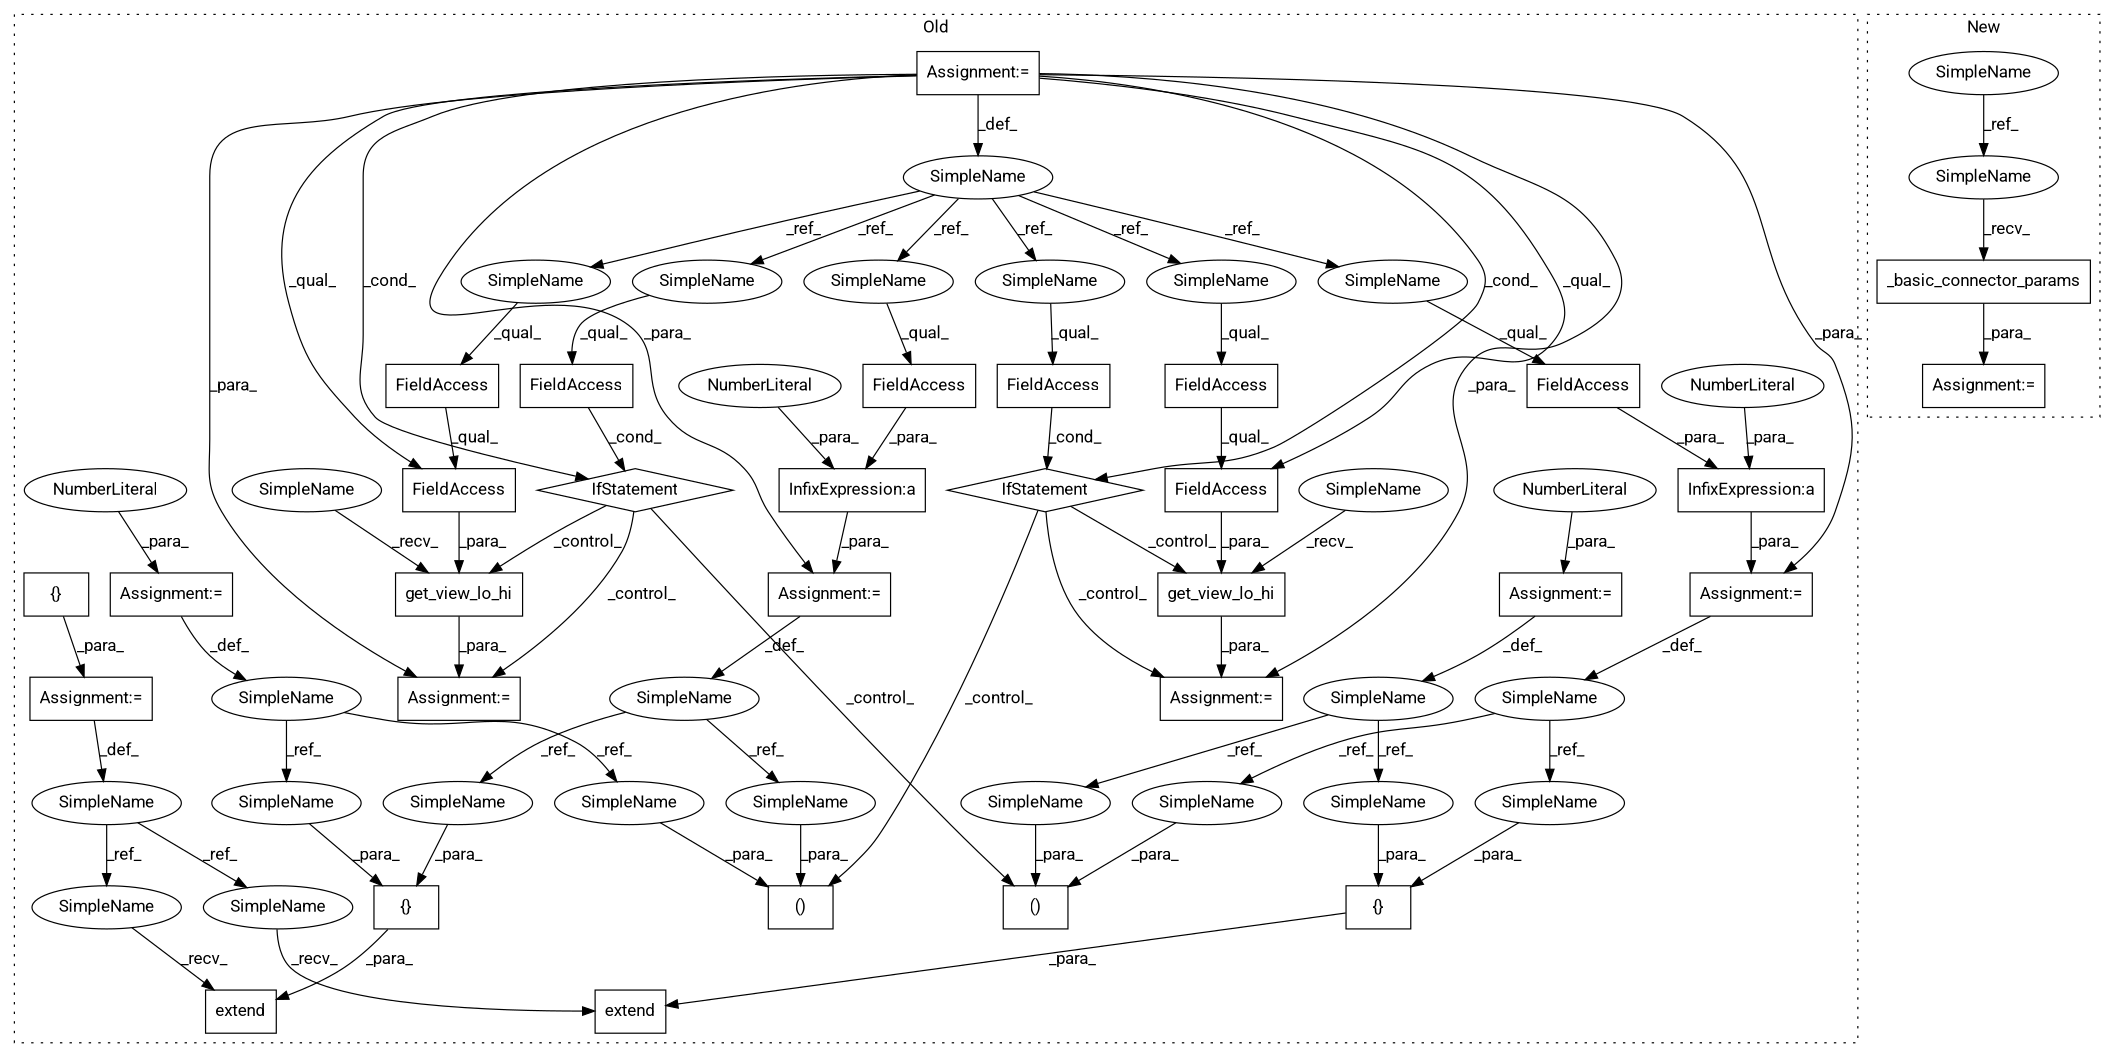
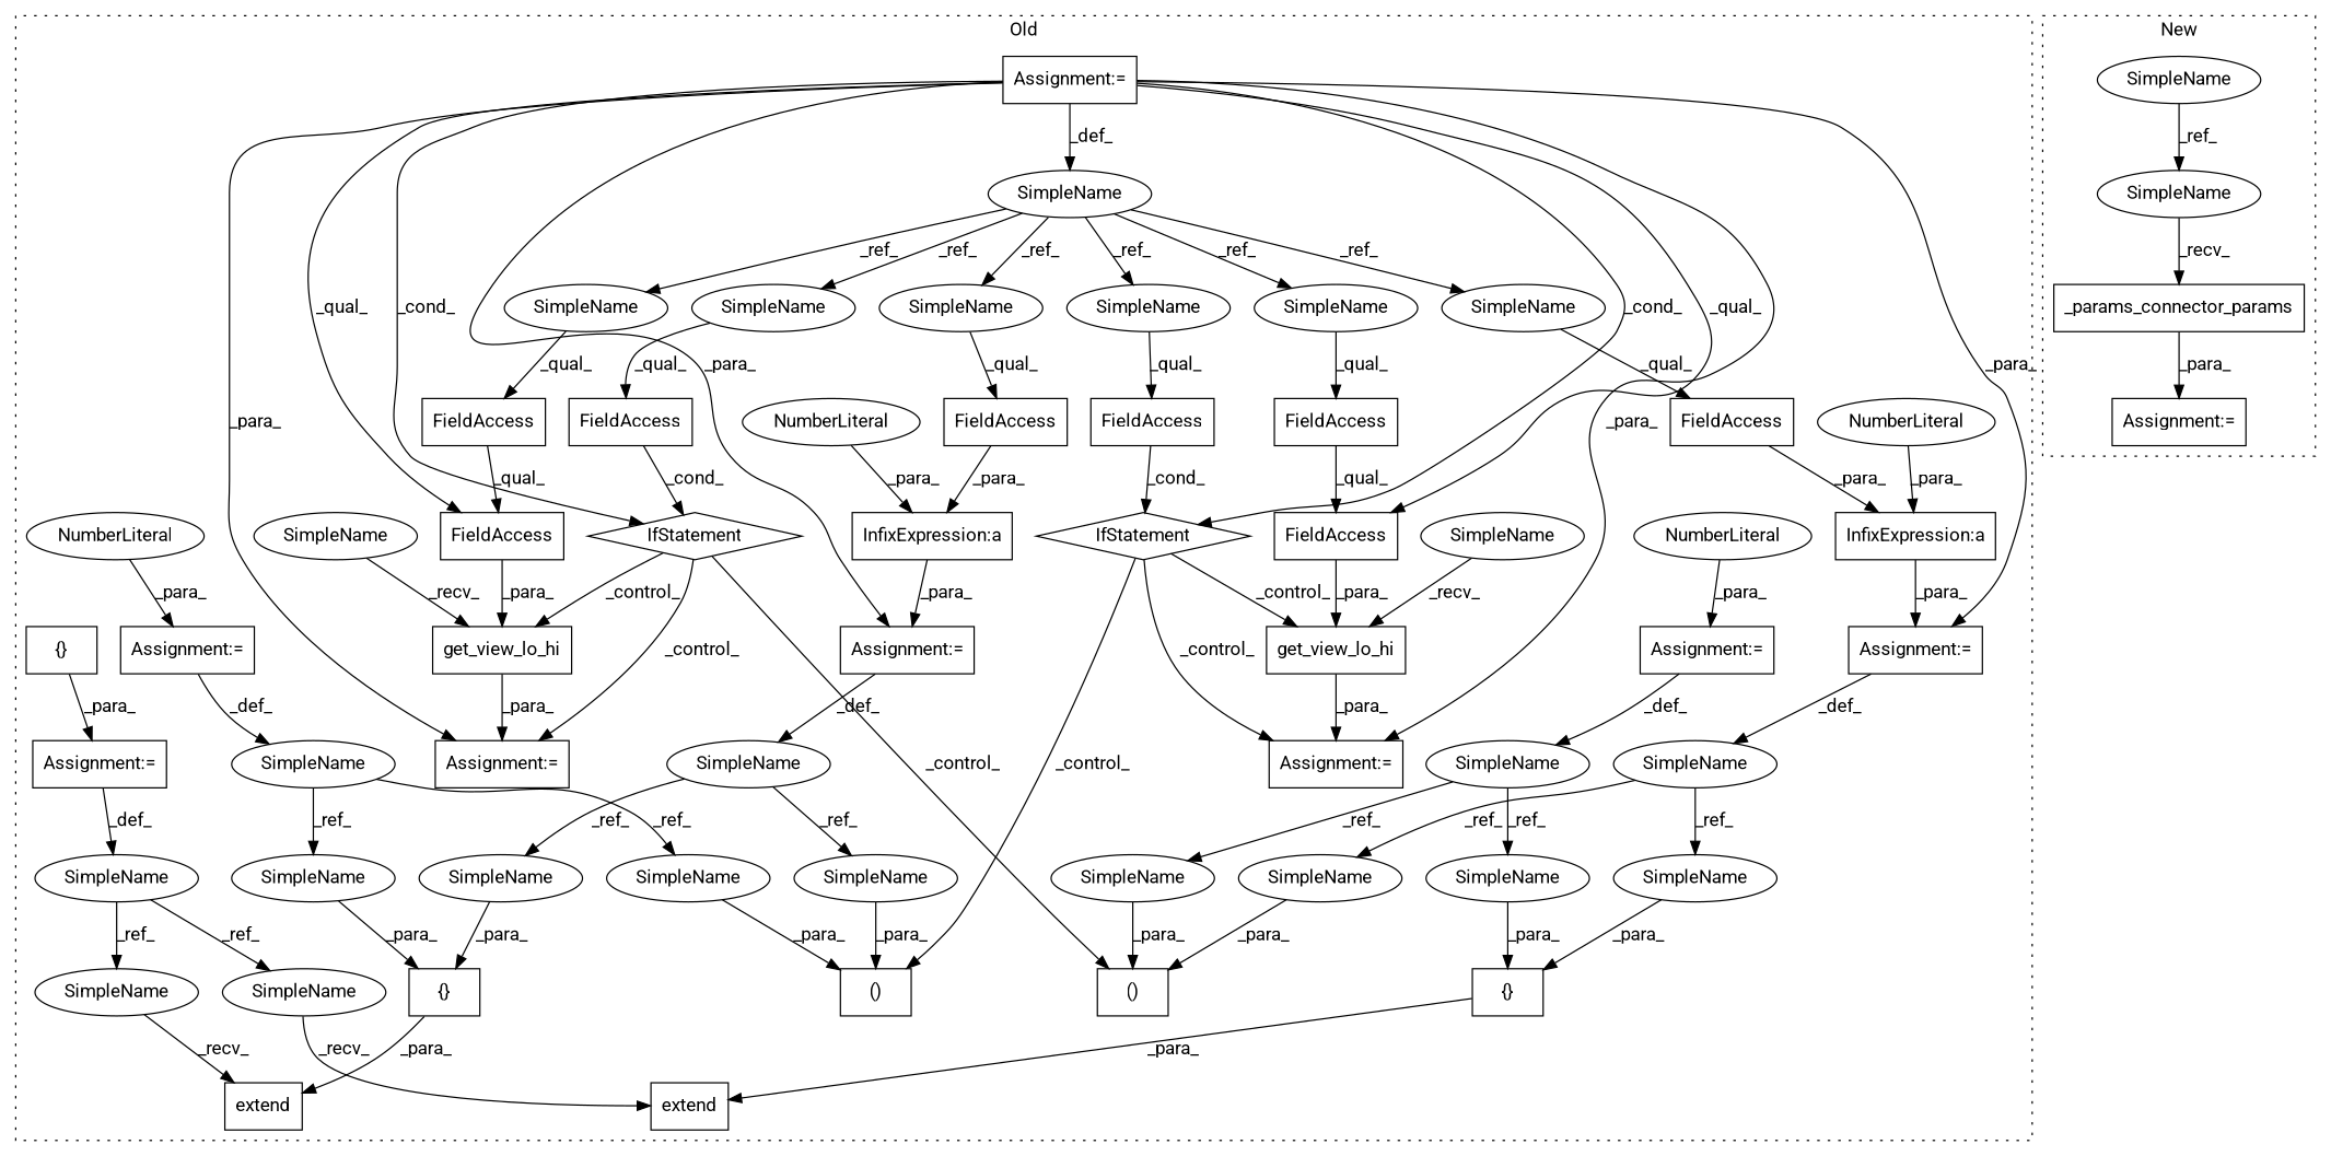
  digraph {
    fontname=Roboto
    node [a=42 l=12 s=5742 shape=ellipse fontname=Roboto]
    edge [fontname=Roboto]
    n1 [a=32 l="7,1" label=extend s="6083,6126" shape=box]
    n2 [a=27 l=3 label="InfixExpression:a" s=5907 shape=box]
    n3 [a=106 l=37 label="()" s=5967 shape=box]
    n4 [a=4 l=2 label="{}" s=5560 shape=box]
    n5 [a=32 l="7,1" label=extend s="5798,5839" shape=box]
    n6 [a=27 l=3 label="InfixExpression:a" s=5626 shape=box]
    n7 [a=106 l=35 label="()" s=5685 shape=box]
    n8 [a=4 l="1,1" label="{}" s="5814,5838" shape=box]
    n9 [a=34 l=1 label=NumberLiteral s=5910]
    n10 [a=4 l="1,1" label="{}" s="6099,6125" shape=box]
    n11 [a=34 l=1 label=NumberLiteral s=5629]
    n12 [a=22 l=26 label=FieldAccess s=5600 shape=box]
    n13 [label=SimpleName s=5526]
    n14 [a=22 l=27 label=FieldAccess shape=box]
    n15 [a=22 l=27 label=FieldAccess s=5880 shape=box]
    n16 [a=22 l=28 label=FieldAccess s=5922 shape=box]
    n17 [a=22 l=28 label=FieldAccess s=6026 shape=box]
    n18 [a=22 l=27 label=FieldAccess s=5641 shape=box]
    n19 [a=22 l=36 label=FieldAccess shape=box]
    n20 [a=22 l=37 label=FieldAccess s=6026 shape=box]
    n21 [a=25 l="4,2" label=IfStatement s="5637,5668" shape=diamond]
    n22 [a=32 l="15,1" label=get_view_lo_hi s="6011,6063" shape=box]
    n23 [a=32 l="15,1" label=get_view_lo_hi s="5727,5778" shape=box]
    n24 [a=25 l="4,2" label=IfStatement s="5918,5950" shape=diamond]
    n25 [l=6 label=SimpleName s=5544]
    n26 [l=11 label=SimpleName s=5568]
    n27 [label=SimpleName s=5866]
    n28 [l=11 label=SimpleName s=5587]
    n29 [label=SimpleName s=5846]
    n30 [a=7 l=1 label="Assignment:=" s=5858 shape=box]
    n31 [a=34 l=1 label=NumberLiteral s=5859]
    n32 [a=7 l=2 label="Assignment:=" s=6004 shape=box]
    n33 [a=7 label="Assignment:=" s=5526 shape=box]
    n34 [a=7 l=1 label="Assignment:=" s=5550 shape=box]
    n35 [a=7 l=1 label="Assignment:=" s=5598 shape=box]
    n36 [a=7 l=1 label="Assignment:=" s=5878 shape=box]
    n37 [a=7 l=1 label="Assignment:=" s=5579 shape=box]
    n38 [a=34 l=1 label=NumberLiteral s=5580]
    n39 [a=7 l=2 label="Assignment:=" s=5720 shape=box]
    n40 [label=SimpleName s=6113]
    n41 [label=SimpleName s=5992]
    n42 [l=11 label=SimpleName s=5685]
    n43 [l=11 label=SimpleName s=5815]
    n44 [label=SimpleName s=6100]
    n45 [label=SimpleName s=5967]
    n46 [l=4 label=SimpleName s=5722]
    n47 [l=4 label=SimpleName s=6006]
    n48 [l=11 label=SimpleName s=5709]
    n49 [l=11 label=SimpleName s=5827]
    n50 [label=SimpleName]
    n51 [label=SimpleName s=6026]
    n52 [label=SimpleName s=5600]
    n53 [label=SimpleName s=5922]
    n54 [label=SimpleName s=5641]
    n55 [label=SimpleName s=5880]
    n56 [l=6 label=SimpleName s=6076]
    n57 [l=6 label=SimpleName s=5791]
-   n58 [a=32 l="24,1" label=_basic_connector_params s="5446,5482" shape=box]
+   n58 [a=32 l="24,1" label=_params_connector_params s="5446,5482" shape=box]
    n59 [l=4 label=SimpleName s=5154]
    n60 [a=7 l=1 label="Assignment:=" s=5440 shape=box]
    n61 [l=4 label=SimpleName s=5441]
    subgraph cluster_1 {
      label=Old
      style=dotted
      n1
      n2
      n3
      n4
      n5
      n6
      n7
      n8
      n9
      n10
      n11
      n12
      n13
      n14
      n15
      n16
      n17
      n18
      n19
      n20
      n21
      n22
      n23
      n24
      n25
      n26
      n27
      n28
      n29
      n30
      n31
      n32
      n33
      n34
      n35
      n36
      n37
      n38
      n39
      n40
      n41
      n42
      n43
      n44
      n45
      n46
      n47
      n48
      n49
      n50
      n51
      n52
      n53
      n54
      n55
      n56
      n57
    }
    subgraph cluster_2 {
      label=New
      style=dotted
      n58
      n59
      n60
      n61
    }
    n2 -> n36 [label=_para_]
    n4 -> n34 [label=_para_]
    n6 -> n35 [label=_para_]
    n8 -> n5 [label=_para_]
    n9 -> n2 [label=_para_]
    n10 -> n1 [label=_para_]
    n11 -> n6 [label=_para_]
    n12 -> n6 [label=_para_]
    n13 -> n50 [label=_ref_]
    n13 -> n51 [label=_ref_]
    n13 -> n52 [label=_ref_]
    n13 -> n53 [label=_ref_]
    n13 -> n54 [label=_ref_]
    n13 -> n55 [label=_ref_]
    n14 -> n19 [label=_qual_]
    n15 -> n2 [label=_para_]
    n16 -> n24 [label=_cond_]
    n17 -> n20 [label=_qual_]
    n18 -> n21 [label=_cond_]
    n19 -> n23 [label=_para_]
    n20 -> n22 [label=_para_]
    n21 -> n7 [label=_control_]
    n21 -> n23 [label=_control_]
    n21 -> n39 [label=_control_]
    n22 -> n32 [label=_para_]
    n23 -> n39 [label=_para_]
    n24 -> n3 [label=_control_]
    n24 -> n22 [label=_control_]
    n24 -> n32 [label=_control_]
    n25 -> n56 [label=_ref_]
    n25 -> n57 [label=_ref_]
    n26 -> n42 [label=_ref_]
    n26 -> n43 [label=_ref_]
    n27 -> n40 [label=_ref_]
    n27 -> n41 [label=_ref_]
    n28 -> n48 [label=_ref_]
    n28 -> n49 [label=_ref_]
    n29 -> n44 [label=_ref_]
    n29 -> n45 [label=_ref_]
    n30 -> n29 [label=_def_]
    n31 -> n30 [label=_para_]
    n33 -> n13 [label=_def_]
    n33 -> n19 [label=_qual_]
    n33 -> n20 [label=_qual_]
    n33 -> n21 [label=_cond_]
    n33 -> n24 [label=_cond_]
    n33 -> n32 [label=_para_]
    n33 -> n35 [label=_para_]
    n33 -> n36 [label=_para_]
    n33 -> n39 [label=_para_]
    n34 -> n25 [label=_def_]
    n35 -> n28 [label=_def_]
    n36 -> n27 [label=_def_]
    n37 -> n26 [label=_def_]
    n38 -> n37 [label=_para_]
    n40 -> n10 [label=_para_]
    n41 -> n3 [label=_para_]
    n42 -> n7 [label=_para_]
    n43 -> n8 [label=_para_]
    n44 -> n10 [label=_para_]
    n45 -> n3 [label=_para_]
    n46 -> n23 [label=_recv_]
    n47 -> n22 [label=_recv_]
    n48 -> n7 [label=_para_]
    n49 -> n8 [label=_para_]
    n50 -> n14 [label=_qual_]
    n51 -> n17 [label=_qual_]
    n52 -> n12 [label=_qual_]
    n53 -> n16 [label=_qual_]
    n54 -> n18 [label=_qual_]
    n55 -> n15 [label=_qual_]
    n56 -> n1 [label=_recv_]
    n57 -> n5 [label=_recv_]
    n58 -> n60 [label=_para_]
    n59 -> n61 [label=_ref_]
    n61 -> n58 [label=_recv_]
  }
